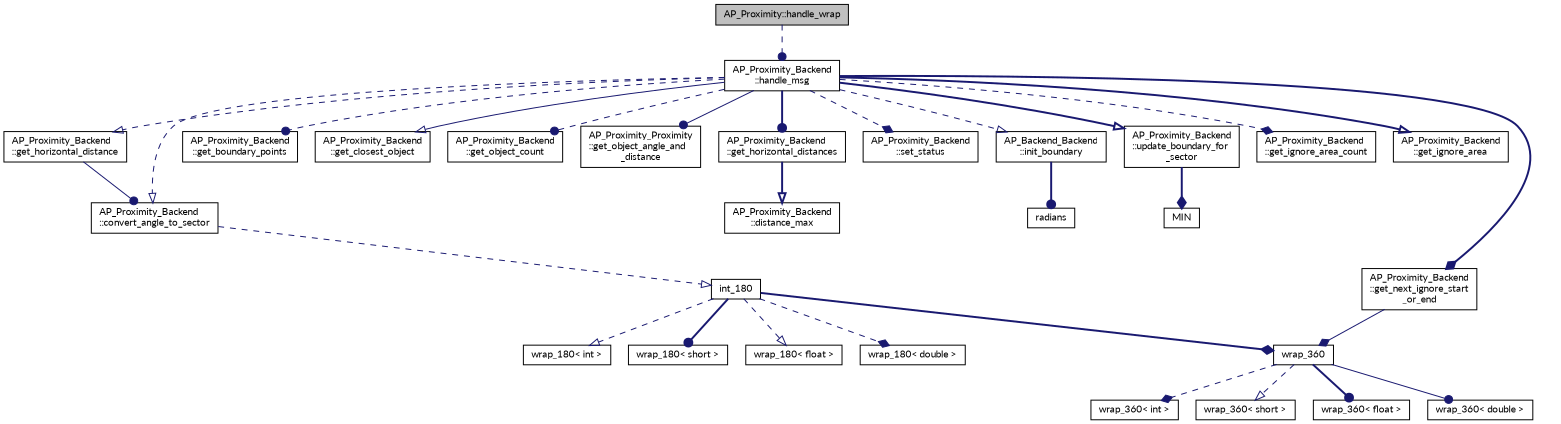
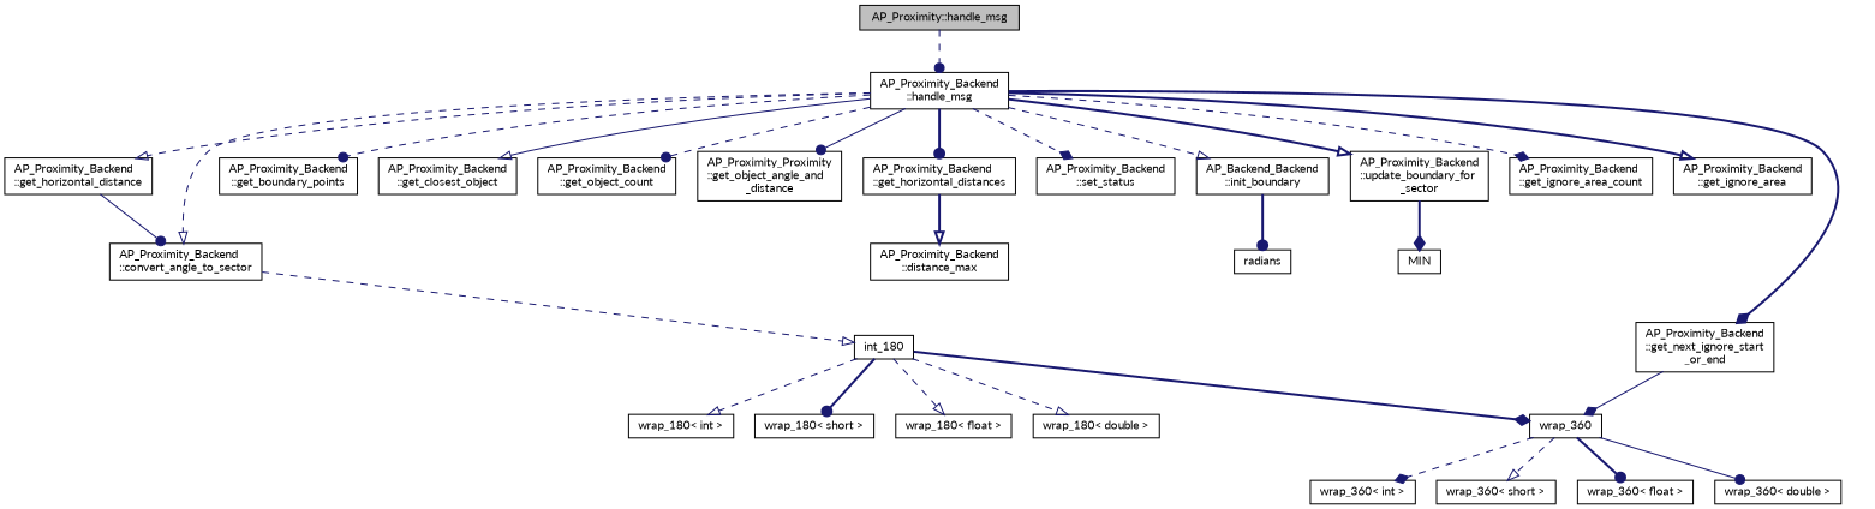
  digraph {
    fontname=Lato
    rankdir=TB
    node [color=black fillcolor=white fontname=Lato fontsize=10 shape=record style=filled]
    edge [arrowhead=onormal color=midnightblue fontname=Lato fontsize=10 labelfontname=Helvetica labelfontsize=10 style=dashed]
-   n1 [fillcolor=grey75 fontcolor=black height=0.2 label="AP_Proximity::handle_wrap" width=0.4]
+   n1 [fillcolor=grey75 fontcolor=black height=0.2 label="AP_Proximity::handle_msg" width=0.4]
    n2 [height=0.2 label="AP_Proximity_Backend\l::handle_msg" width=0.4]
    n3 [height=0.2 label="AP_Proximity_Backend\l::get_horizontal_distance" width=0.4]
    n4 [height=0.2 label="AP_Proximity_Backend\l::convert_angle_to_sector" width=0.4]
    n5 [height=0.2 label="AP_Proximity_Backend\l::get_boundary_points" width=0.4]
    n6 [height=0.2 label="AP_Proximity_Backend\l::get_closest_object" width=0.4]
    n7 [height=0.2 label="AP_Proximity_Backend\l::get_object_count" width=0.4]
    n8 [height=0.2 label="AP_Proximity_Proximity\l::get_object_angle_and\l_distance" width=0.4]
    n9 [height=0.2 label="AP_Proximity_Backend\l::get_horizontal_distances" width=0.4]
    n10 [height=0.2 label="AP_Proximity_Backend\l::set_status" width=0.4]
    n11 [height=0.2 label="AP_Backend_Backend\l::init_boundary" width=0.4]
    n12 [height=0.2 label="AP_Proximity_Backend\l::update_boundary_for\l_sector" width=0.4]
    n13 [height=0.2 label="AP_Proximity_Backend\l::get_ignore_area_count" width=0.4]
    n14 [height=0.2 label="AP_Proximity_Backend\l::get_ignore_area" width=0.4]
    n15 [height=0.2 label="AP_Proximity_Backend\l::get_next_ignore_start\l_or_end" width=0.4]
    n16 [height=0.2 label=int_180 width=0.4]
    n17 [height=0.2 label="AP_Proximity_Backend\l::distance_max" width=0.4]
    n18 [height=0.2 label=radians width=0.4]
    n19 [height=0.2 label=MIN width=0.4]
    n20 [height=0.2 label=wrap_360 width=0.4]
    n21 [height=0.2 label="wrap_180\< int \>" width=0.4]
    n22 [height=0.2 label="wrap_180\< short \>" width=0.4]
    n23 [height=0.2 label="wrap_180\< float \>" width=0.4]
    n24 [height=0.2 label="wrap_180\< double \>" width=0.4]
    n25 [height=0.2 label="wrap_360\< int \>" width=0.4]
    n26 [height=0.2 label="wrap_360\< short \>" width=0.4]
    n27 [height=0.2 label="wrap_360\< float \>" width=0.4]
    n28 [height=0.2 label="wrap_360\< double \>" width=0.4]
    n1 -> n2 [arrowhead=dot]
    n2 -> n3
    n2 -> n4
    n2 -> n5 [arrowhead=dot]
    n2 -> n6 [style=solid]
    n2 -> n7 [arrowhead=dot]
    n2 -> n8 [arrowhead=dot style=solid]
    n2 -> n9 [arrowhead=dot style=bold]
    n2 -> n10 [arrowhead=diamond]
    n2 -> n11
    n2 -> n12 [style=bold]
    n2 -> n13 [arrowhead=diamond]
    n2 -> n14 [style=bold]
    n2 -> n15 [arrowhead=diamond style=bold]
    n3 -> n4 [arrowhead=dot style=solid]
    n4 -> n16
    n9 -> n17 [style=bold]
    n11 -> n18 [arrowhead=dot style=bold]
    n12 -> n19 [arrowhead=diamond style=bold]
    n15 -> n20 [arrowhead=diamond style=solid]
    n16 -> n20 [arrowhead=diamond style=bold]
    n16 -> n21
    n16 -> n22 [arrowhead=dot style=bold]
    n16 -> n23
-   n16 -> n24 [arrowhead=diamond]
+   n16 -> n24
    n20 -> n25 [arrowhead=diamond]
    n20 -> n26
    n20 -> n27 [arrowhead=dot style=bold]
    n20 -> n28 [arrowhead=dot style=solid]
  }
